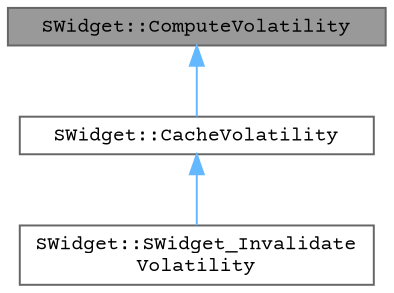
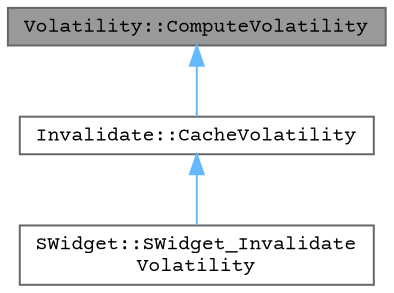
  digraph {
    fontname="Courier Prime"
    rankdir=TB
    node [color=grey40 fillcolor=white fontname="Courier Prime" fontsize=10 shape=box style=filled]
    edge [color=steelblue1 dir=back fontname="Courier Prime" fontsize=10 labelfontname=Helvetica labelfontsize=10 style=solid]
-   n1 [color=gray40 fillcolor=grey60 fontcolor=black height=0.2 label="SWidget::ComputeVolatility" width=0.4]
-   n2 [height=0.2 label="SWidget::CacheVolatility" width=0.4]
+   n1 [color=gray40 fillcolor=grey60 fontcolor=black height=0.2 label="Volatility::ComputeVolatility" width=0.4]
+   n2 [height=0.2 label="Invalidate::CacheVolatility" width=0.4]
    n3 [height=0.2 label="SWidget::SWidget_Invalidate\lVolatility" width=0.4]
    n1 -> n2
    n2 -> n3
  }
